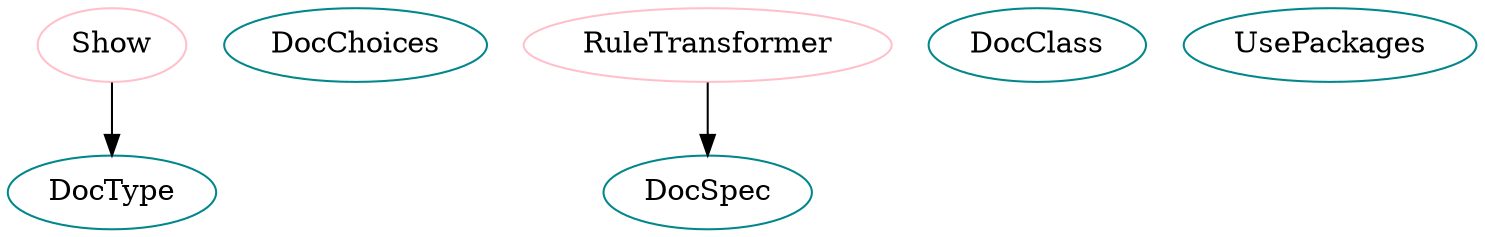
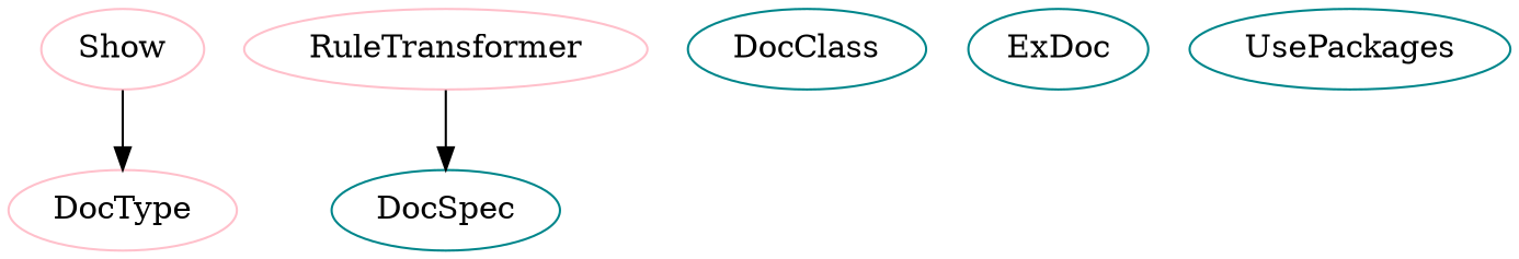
  digraph {
    node [color=turquoise4 shape=oval]
-   n1 [label=DocType]
+   n1 [color=pink label=DocType]
    n2 [color=pink label=Show]
-   n3 [label=DocChoices]
    n4 [label=DocSpec]
    n5 [color=pink label=RuleTransformer]
    n6 [label=DocClass]
+   n7 [label=ExDoc]
    n8 [label=UsePackages]
    n2 -> n1
    n5 -> n4
  }
